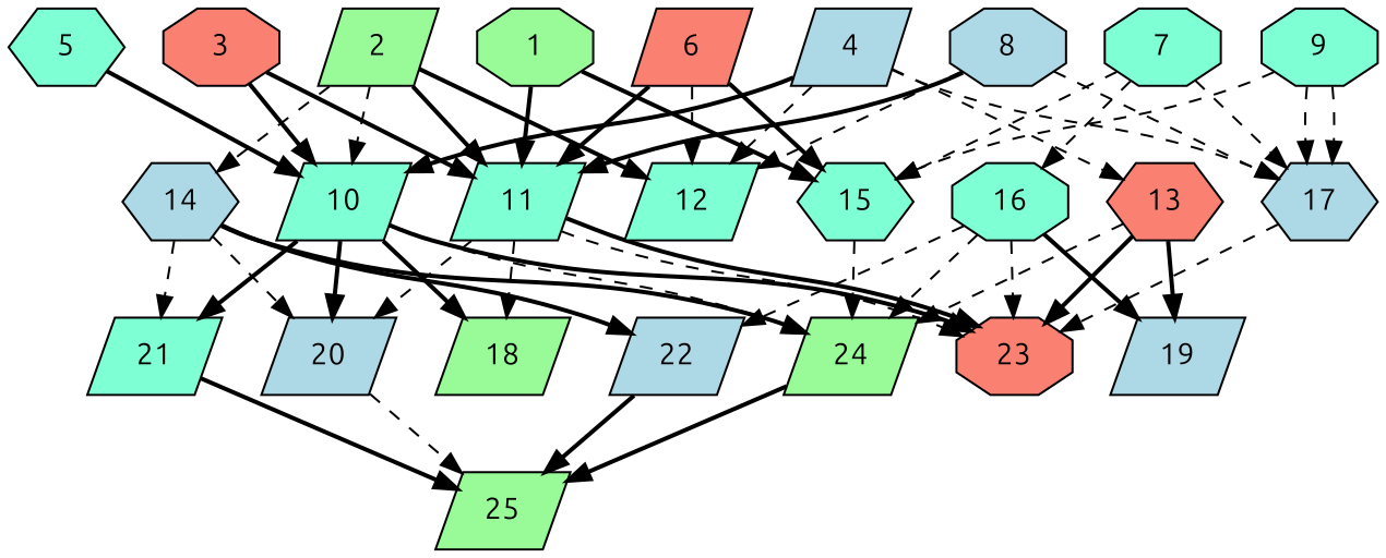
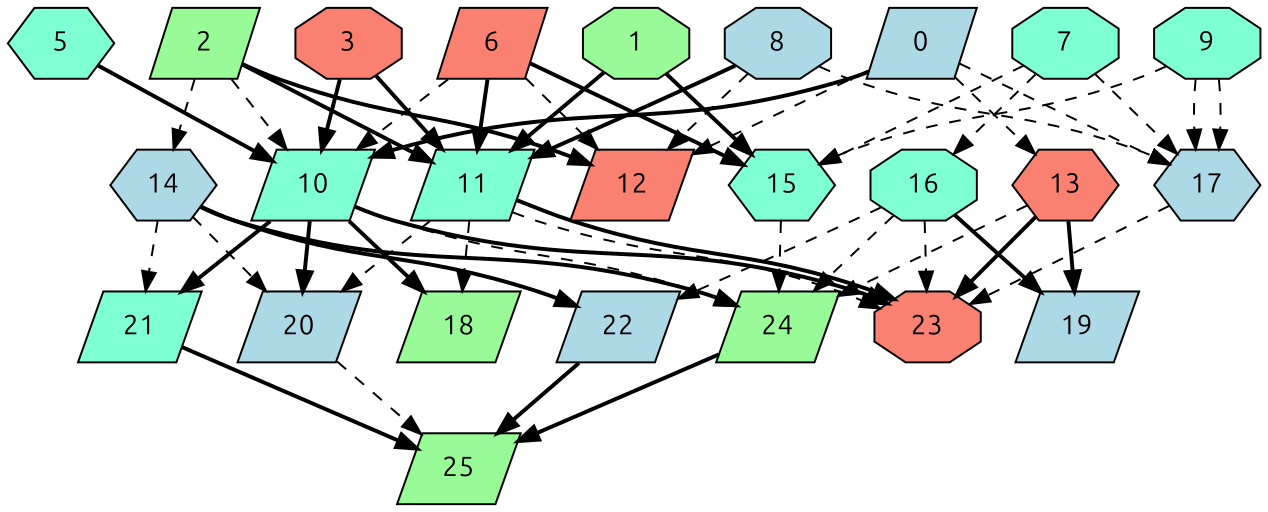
  digraph {
    fontname=Ubuntu
    node [alpha=0.07 fillcolor=aquamarine fontname=Ubuntu shape=parallelogram style=filled]
    edge [fontname=Ubuntu style=dashed]
    1 [alpha=0.05 expect_size=10066944 fillcolor=palegreen shape=octagon]
    11 [alpha=0.11 expect_size=10139648]
    15 [alpha=0.17 expect_size=8854528 shape=hexagon]
    18 [alpha=0.16 expect_size=50257920 fillcolor=palegreen]
    20 [alpha=0.14 expect_size=47977472 fillcolor=lightblue]
    23 [expect_size=36916224 fillcolor=salmon shape=octagon]
    24 [alpha=0.13 expect_size=41464832 fillcolor=palegreen]
    25 [alpha=0.10 expect_size=9699328 fillcolor=palegreen]
    2 [alpha=0.03 expect_size=9061376 fillcolor=palegreen]
    10 [alpha=0.11 expect_size=40289280]
-   12 [alpha=0.13 expect_size=21858304]
+   12 [alpha=0.13 expect_size=21858304 fillcolor=salmon]
    14 [expect_size=39775232 fillcolor=lightblue shape=hexagon]
    21 [alpha=0.19 expect_size=27426816]
    22 [alpha=0.06 expect_size=6100992 fillcolor=lightblue]
    3 [alpha=0.05 expect_size=38895616 fillcolor=salmon shape=octagon]
-   4 [expect_size=18445312 fillcolor=lightblue]
+   4 [expect_size=18445312 fillcolor=lightblue label=0]
    13 [alpha=0.02 expect_size=28627968 fillcolor=salmon shape=hexagon]
    17 [expect_size=29312000 fillcolor=lightblue shape=hexagon]
    19 [alpha=0.11 expect_size=32026624 fillcolor=lightblue]
    5 [alpha=0.02 expect_size=28824576 shape=hexagon]
    6 [alpha=0.06 expect_size=39265280 fillcolor=salmon]
    7 [alpha=0.09 expect_size=39966720 shape=octagon]
    16 [alpha=0.05 expect_size=14403584 shape=octagon]
    8 [alpha=0.12 expect_size=38514688 fillcolor=lightblue shape=octagon]
    9 [expect_size=8370176 shape=octagon]
    1 -> 11 [style=bold]
    1 -> 15 [style=bold]
    11 -> 18
    11 -> 20
    11 -> 23
    11 -> 23 [style=bold]
    15 -> 24
    20 -> 25
    24 -> 25 [style=bold]
    2 -> 11 [style=bold]
    2 -> 10
    2 -> 12 [style=bold]
    2 -> 14
    10 -> 18 [style=bold]
    10 -> 20 [style=bold]
    10 -> 23 [style=bold]
    10 -> 24
    10 -> 21 [style=bold]
    14 -> 20
    14 -> 24 [style=bold]
    14 -> 21
    14 -> 22 [style=bold]
    21 -> 25 [style=bold]
    22 -> 25 [style=bold]
    3 -> 11 [style=bold]
    3 -> 10 [style=bold]
    4 -> 10 [style=bold]
    4 -> 12
    4 -> 13
    4 -> 17
    13 -> 23 [style=bold]
    13 -> 24
    13 -> 19 [style=bold]
    17 -> 23
    5 -> 10 [style=bold]
    6 -> 11 [style=bold]
    6 -> 15 [style=bold]
+   6 -> 10
    6 -> 12
    7 -> 15
    7 -> 17
    7 -> 16
    16 -> 23
    16 -> 24
    16 -> 22
    16 -> 19 [style=bold]
    8 -> 11 [style=bold]
    8 -> 12
    8 -> 17
    9 -> 15
    9 -> 17
    9 -> 17
  }
